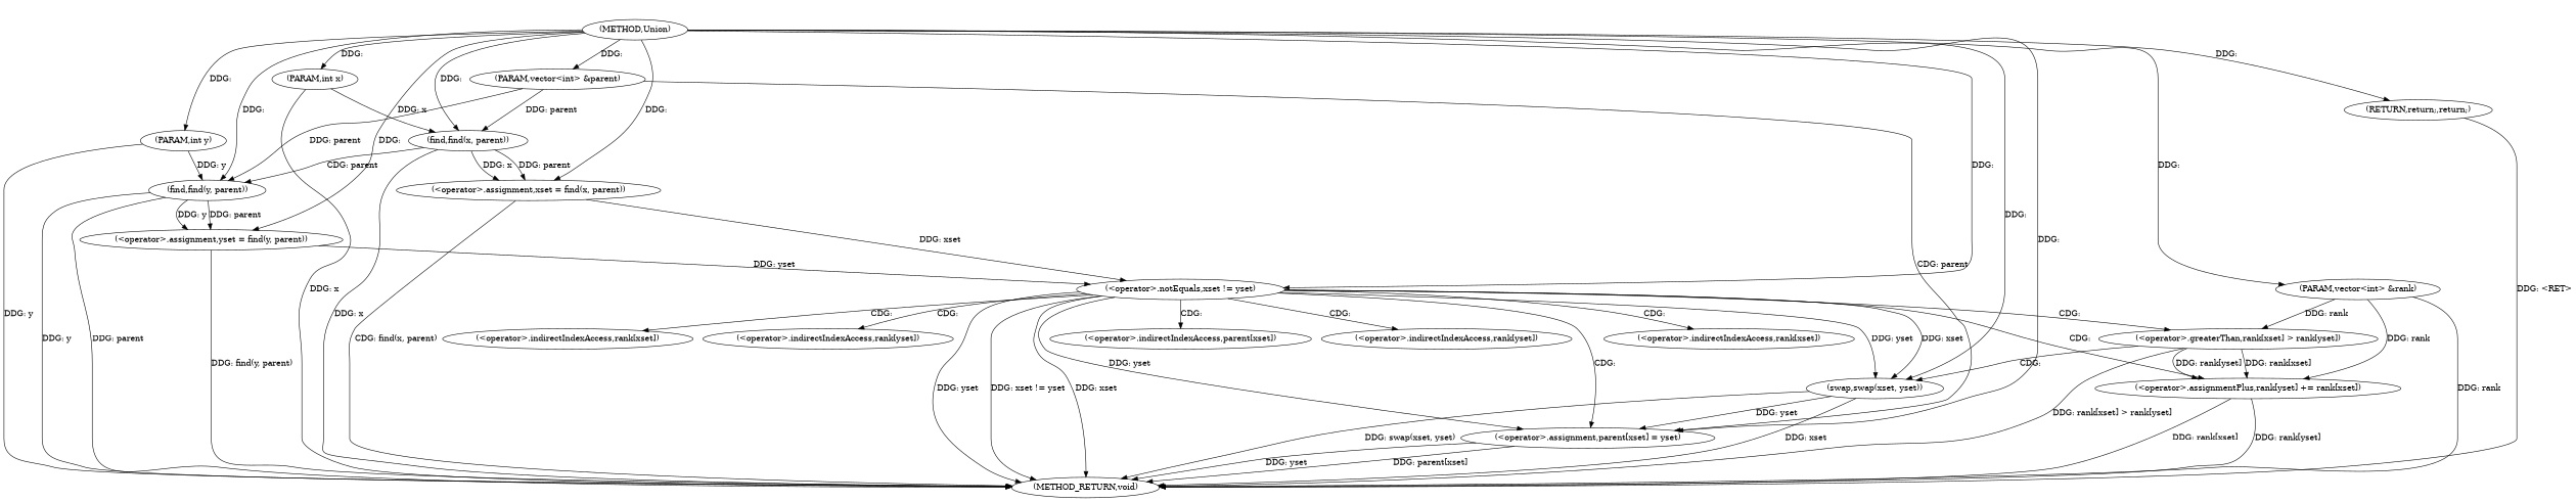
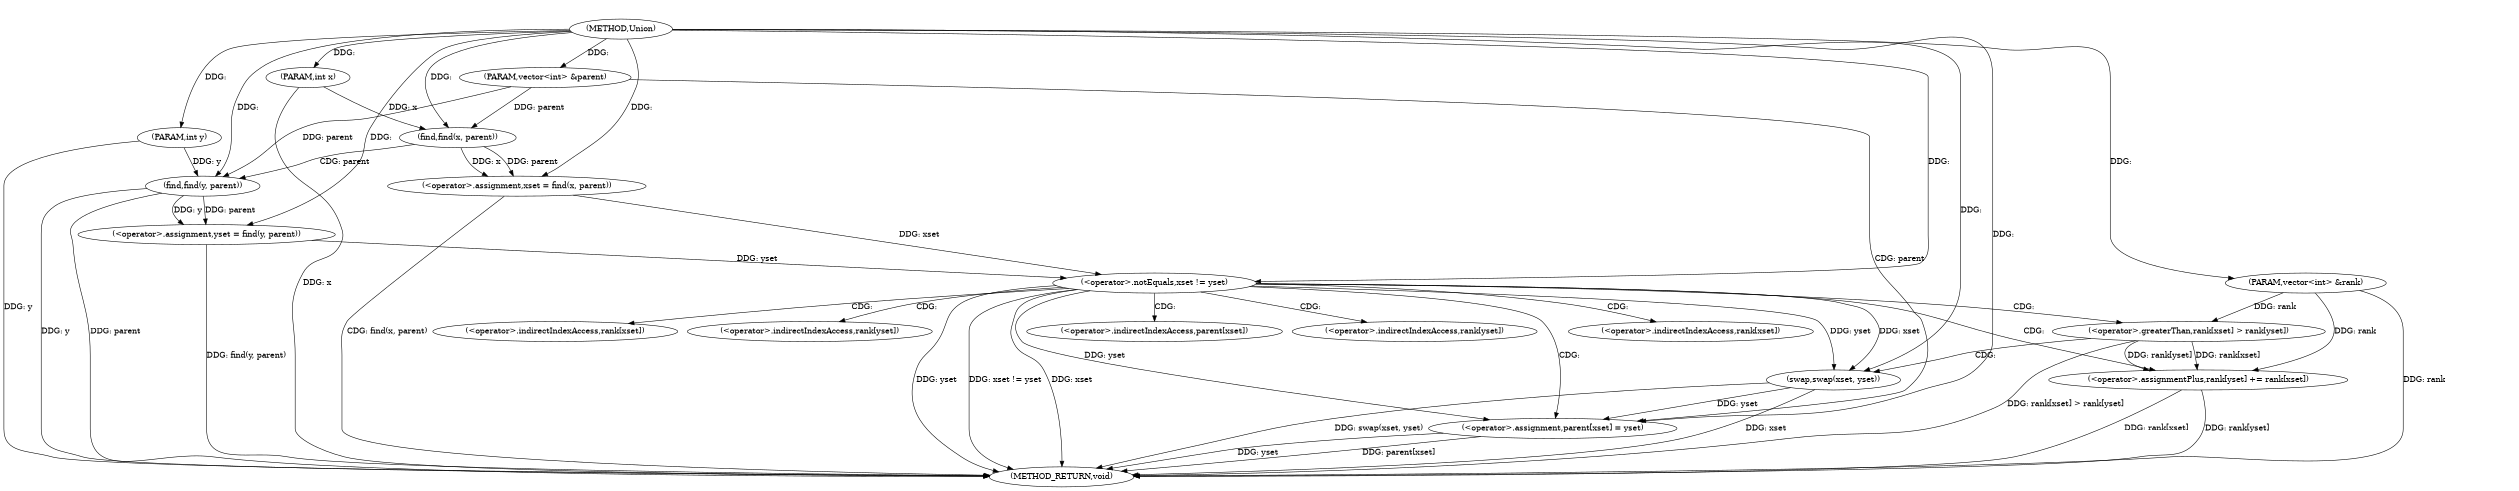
  digraph {
    n1 [label="(METHOD,Union)"]
    n2 [label="(PARAM,int x)"]
    n3 [label="(PARAM,int y)"]
    n4 [label="(PARAM,vector<int> &parent)"]
    n5 [label="(PARAM,vector<int> &rank)"]
    n6 [label="(<operator>.assignment,xset = find(x, parent))"]
    n7 [label="(<operator>.assignment,yset = find(y, parent))"]
-   n8 [label="(RETURN,return;,return;)"]
    n9 [label="(<operator>.notEquals,xset != yset)"]
    n10 [label="(find,find(x, parent))"]
    n11 [label="(find,find(y, parent))"]
    n12 [label="(<operator>.assignment,parent[xset] = yset)"]
    n13 [label="(swap,swap(xset, yset))"]
    n14 [label="(METHOD_RETURN,void)"]
    n15 [label="(<operator>.assignmentPlus,rank[yset] += rank[xset])"]
    n16 [label="(<operator>.greaterThan,rank[xset] > rank[yset])"]
    n17 [label="(<operator>.indirectIndexAccess,parent[xset])"]
    n18 [label="(<operator>.indirectIndexAccess,rank[yset])"]
    n19 [label="(<operator>.indirectIndexAccess,rank[xset])"]
    n20 [label="(<operator>.indirectIndexAccess,rank[xset])"]
    n21 [label="(<operator>.indirectIndexAccess,rank[yset])"]
    n1 -> n2 [label="DDG: "]
    n1 -> n3 [label="DDG: "]
    n1 -> n4 [label="DDG: "]
    n1 -> n5 [label="DDG: "]
    n1 -> n6 [label="DDG: "]
    n1 -> n7 [label="DDG: "]
-   n1 -> n8 [label="DDG: "]
    n1 -> n9 [label="DDG: "]
    n1 -> n10 [label="DDG: "]
    n1 -> n11 [label="DDG: "]
    n1 -> n12 [label="DDG: "]
    n1 -> n13 [label="DDG: "]
    n2 -> n10 [label="DDG: x"]
    n2 -> n14 [label="DDG: x"]
    n3 -> n11 [label="DDG: y"]
    n3 -> n14 [label="DDG: y"]
    n4 -> n10 [label="DDG: parent"]
    n4 -> n11 [label="DDG: parent"]
    n4 -> n12 [label="CDG: parent"]
    n5 -> n14 [label="DDG: rank"]
    n5 -> n15 [label="DDG: rank"]
    n5 -> n16 [label="DDG: rank"]
    n6 -> n9 [label="DDG: xset"]
    n6 -> n14 [label="CDG: find(x, parent)"]
    n7 -> n9 [label="DDG: yset"]
    n7 -> n14 [label="DDG: find(y, parent)"]
-   n8 -> n14 [label="DDG: <RET>"]
    n9 -> n12 [label="DDG: yset"]
    n9 -> n12 [label="CDG: "]
    n9 -> n13 [label="DDG: xset"]
    n9 -> n13 [label="DDG: yset"]
    n9 -> n14 [label="DDG: xset"]
    n9 -> n14 [label="DDG: yset"]
    n9 -> n14 [label="DDG: xset != yset"]
    n9 -> n15 [label="CDG: "]
    n9 -> n16 [label="CDG: "]
    n9 -> n17 [label="CDG: "]
    n9 -> n18 [label="CDG: "]
    n9 -> n19 [label="CDG: "]
    n9 -> n20 [label="CDG: "]
    n9 -> n21 [label="CDG: "]
    n10 -> n6 [label="DDG: x"]
    n10 -> n6 [label="DDG: parent"]
    n10 -> n11 [label="CDG: parent"]
-   n10 -> n14 [label="DDG: x"]
    n11 -> n7 [label="DDG: parent"]
    n11 -> n7 [label="DDG: y"]
    n11 -> n14 [label="DDG: y"]
    n11 -> n14 [label="DDG: parent"]
    n12 -> n14 [label="DDG: parent[xset]"]
    n12 -> n14 [label="DDG: yset"]
    n13 -> n12 [label="DDG: yset"]
    n13 -> n14 [label="DDG: xset"]
    n13 -> n14 [label="DDG: swap(xset, yset)"]
    n15 -> n14 [label="DDG: rank[yset]"]
    n15 -> n14 [label="DDG: rank[xset]"]
    n16 -> n13 [label="CDG: "]
    n16 -> n14 [label="DDG: rank[xset] > rank[yset]"]
    n16 -> n15 [label="DDG: rank[xset]"]
    n16 -> n15 [label="DDG: rank[yset]"]
  }
